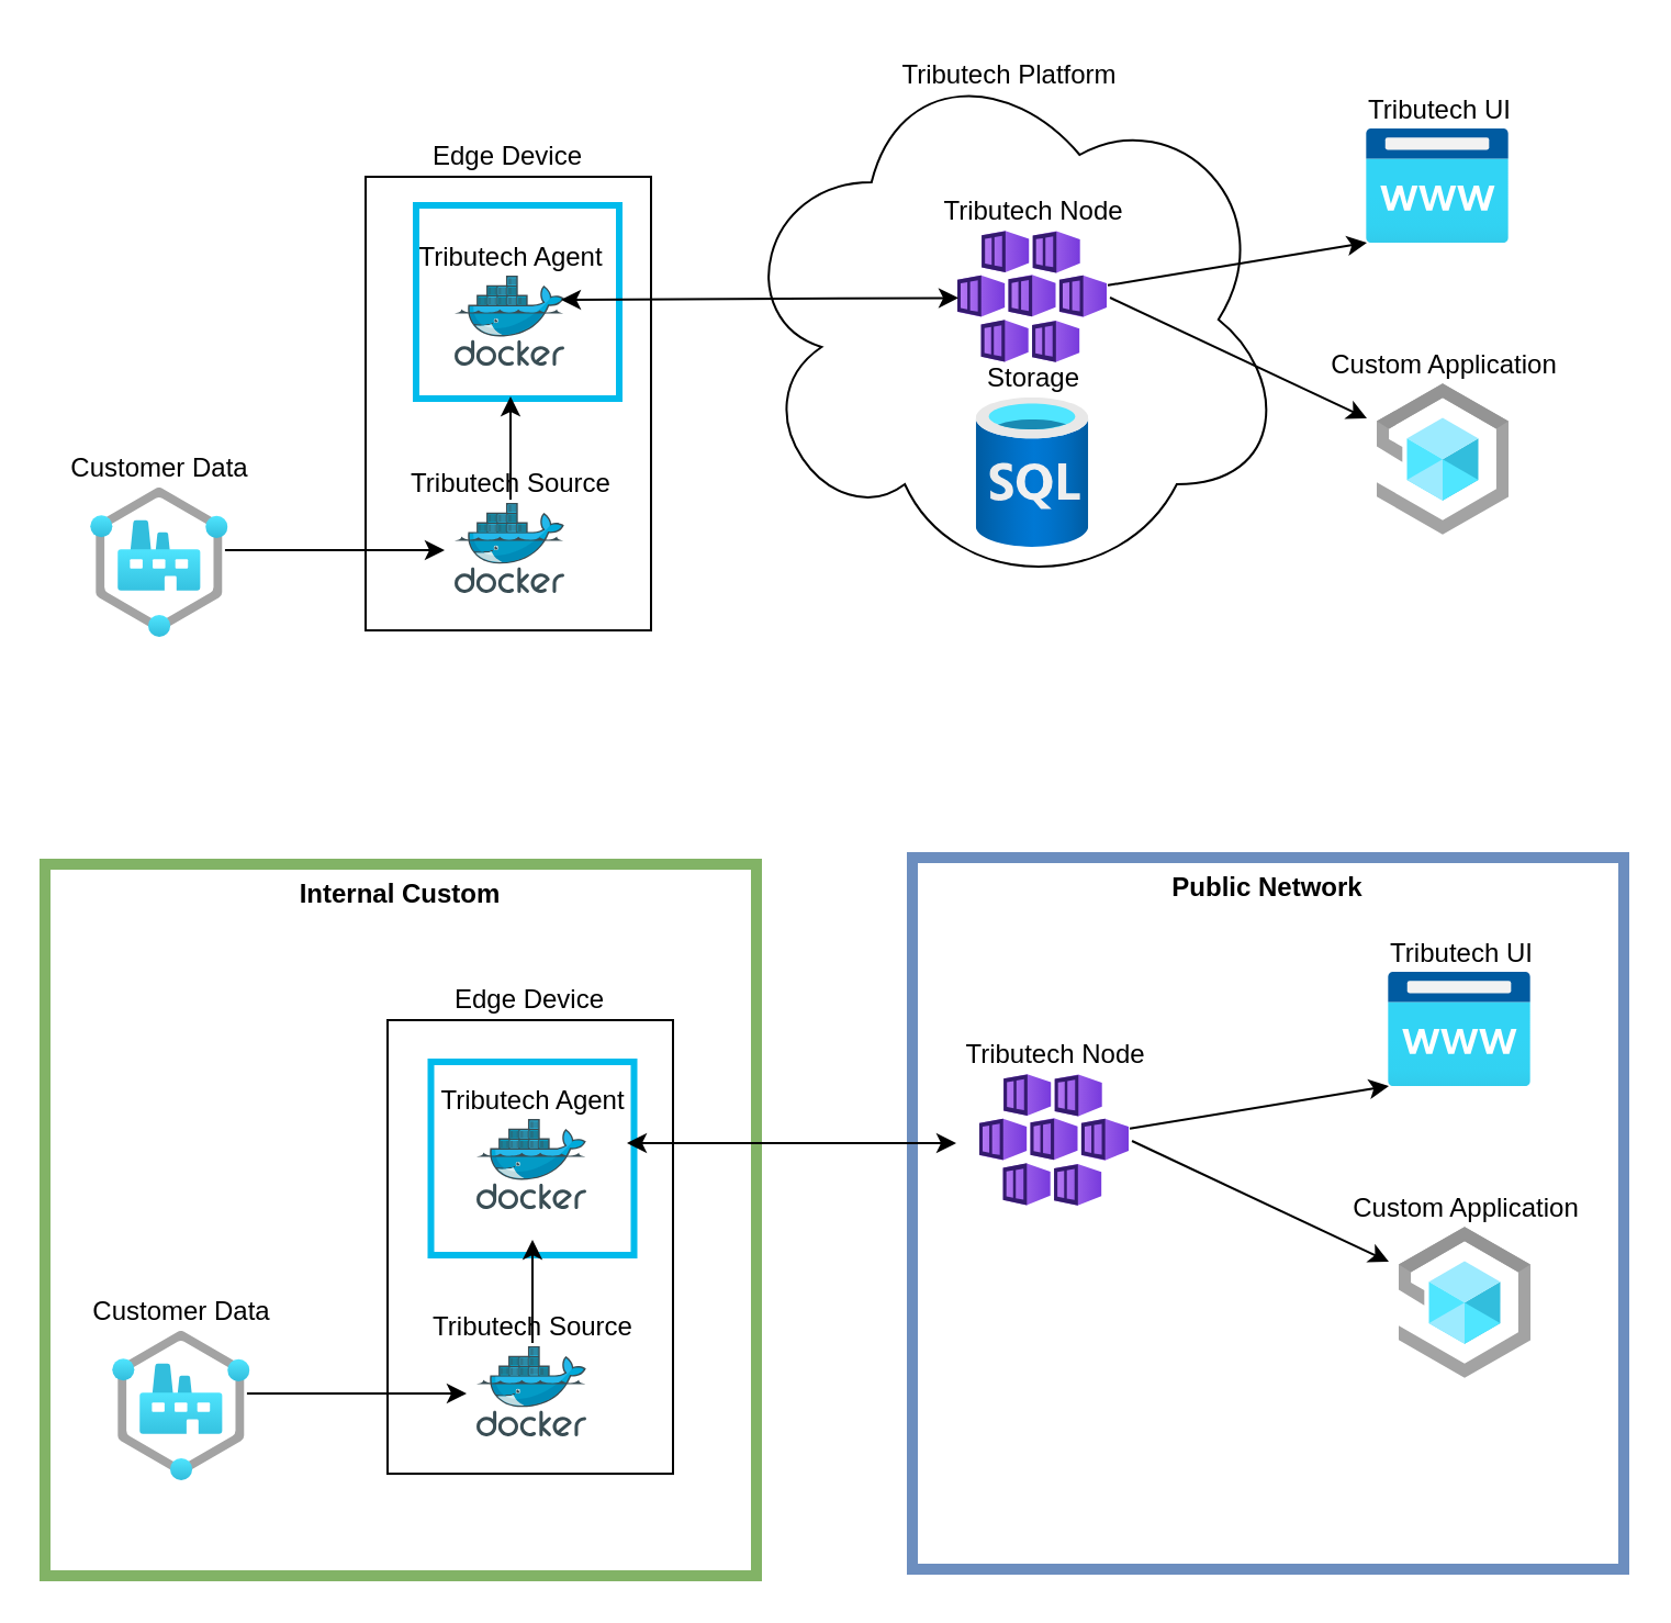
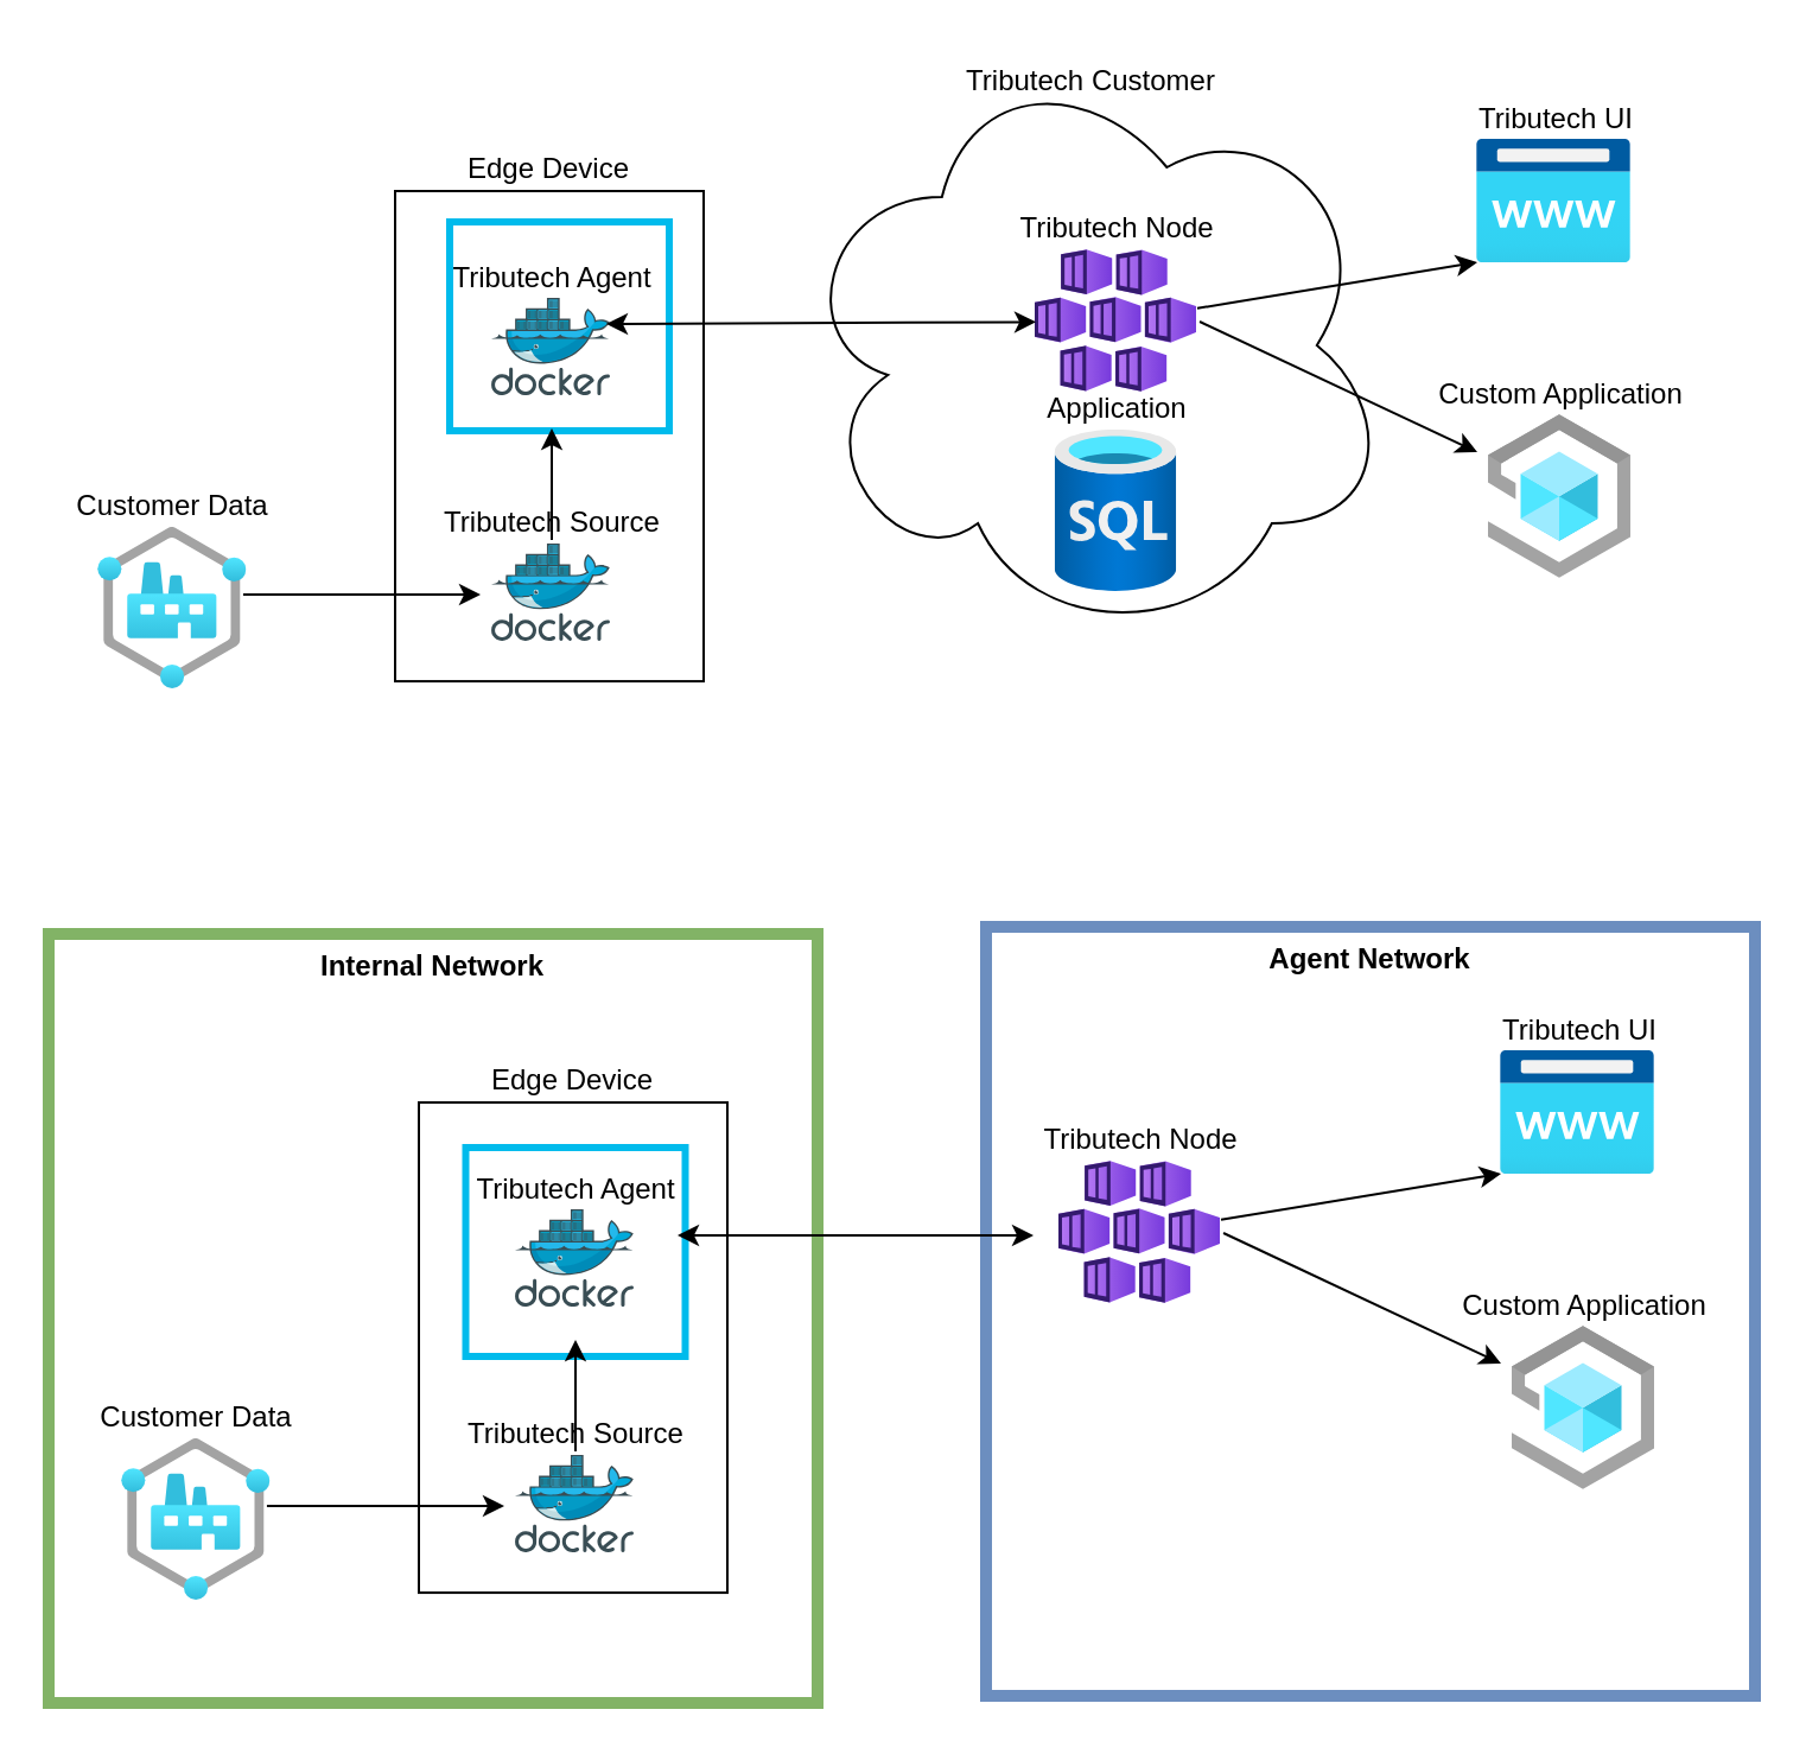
  <mxCell id="0" />
  <mxCell id="1" parent="0" />
  <mxCell id="2" value="Edge Device" style="whiteSpace=wrap;html=1;verticalAlign=bottom;labelPosition=center;verticalLabelPosition=top;align=center;" vertex="1" parent="1"><mxGeometry x="176" y="464" width="130" height="206.54" as="geometry" /></mxCell>
  <mxCell id="3" value="" style="whiteSpace=wrap;html=1;strokeColor=#00BBEC;strokeWidth=3;" vertex="1" parent="1"><mxGeometry x="195.75" y="483" width="92.5" height="88" as="geometry" /></mxCell>
  <mxCell id="4" value="Edge Device" style="whiteSpace=wrap;html=1;verticalAlign=bottom;labelPosition=center;verticalLabelPosition=top;align=center;" parent="1" vertex="1"><mxGeometry x="166" y="80" width="130" height="206.54" as="geometry" /></mxCell>
  <mxCell id="5" value="" style="whiteSpace=wrap;html=1;strokeColor=#00BBEC;strokeWidth=3;" parent="1" vertex="1"><mxGeometry x="189" y="93" width="92.5" height="88" as="geometry" /></mxCell>
- <mxCell id="6" value="Tributech Platform" style="ellipse;shape=cloud;whiteSpace=wrap;html=1;verticalAlign=top;" parent="1" vertex="1"><mxGeometry x="333.2" y="20" width="252.8" height="250" as="geometry" /></mxCell>
+ <mxCell id="6" value="Tributech Customer" style="ellipse;shape=cloud;whiteSpace=wrap;html=1;verticalAlign=top;" parent="1" vertex="1"><mxGeometry x="333.2" y="20" width="252.8" height="250" as="geometry" /></mxCell>
  <mxCell id="7" value="Tributech UI" style="image;aspect=fixed;html=1;points=[];align=center;fontSize=12;image=img/lib/azure2/app_services/App_Service_Domains.svg;labelPosition=center;verticalLabelPosition=top;verticalAlign=bottom;" parent="1" vertex="1"><mxGeometry x="622" y="58.54" width="65" height="52" as="geometry" /></mxCell>
- <mxCell id="8" value="Storage" style="image;aspect=fixed;html=1;points=[];align=center;fontSize=12;image=img/lib/azure2/iot/Time_Series_Data_Sets.svg;labelPosition=center;verticalLabelPosition=top;verticalAlign=bottom;" parent="1" vertex="1"><mxGeometry x="444.4" y="181" width="51.2" height="68" as="geometry" /></mxCell>
+ <mxCell id="8" value="Application" style="image;aspect=fixed;html=1;points=[];align=center;fontSize=12;image=img/lib/azure2/iot/Time_Series_Data_Sets.svg;labelPosition=center;verticalLabelPosition=top;verticalAlign=bottom;" parent="1" vertex="1"><mxGeometry x="444.4" y="181" width="51.2" height="68" as="geometry" /></mxCell>
  <mxCell id="9" value="Tributech Node" style="image;aspect=fixed;html=1;points=[];align=center;fontSize=12;image=img/lib/azure2/containers/Kubernetes_Services.svg;labelPosition=center;verticalLabelPosition=top;verticalAlign=bottom;" parent="1" vertex="1"><mxGeometry x="436" y="105" width="68" height="60" as="geometry" /></mxCell>
  <mxCell id="10" value="Custom Application" style="image;aspect=fixed;html=1;points=[];align=center;fontSize=12;image=img/lib/azure2/iot/IoT_Central_Applications.svg;labelPosition=center;verticalLabelPosition=top;verticalAlign=bottom;" parent="1" vertex="1"><mxGeometry x="627" y="174.54" width="60" height="69" as="geometry" /></mxCell>
  <mxCell id="11" value="Tributech Agent" style="image;aspect=fixed;html=1;points=[];align=center;fontSize=12;image=img/lib/mscae/Docker.svg;labelPosition=center;verticalLabelPosition=top;verticalAlign=bottom;" parent="1" vertex="1"><mxGeometry x="207" y="125.54" width="50" height="41" as="geometry" /></mxCell>
  <mxCell id="12" value="Tributech Source" style="image;aspect=fixed;html=1;points=[];align=center;fontSize=12;image=img/lib/mscae/Docker.svg;labelPosition=center;verticalLabelPosition=top;verticalAlign=bottom;" parent="1" vertex="1"><mxGeometry x="207" y="229" width="50" height="41" as="geometry" /></mxCell>
  <mxCell id="13" value="" style="endArrow=classic;html=1;rounded=0;" parent="1" source="9" edge="1"><mxGeometry width="50" height="50" relative="1" as="geometry"><mxPoint x="542" y="350" as="sourcePoint" /><mxPoint x="622" y="110" as="targetPoint" /></mxGeometry></mxCell>
  <mxCell id="14" value="" style="endArrow=classic;html=1;rounded=0;exitX=1.015;exitY=0.5;exitDx=0;exitDy=0;exitPerimeter=0;" parent="1" source="9" edge="1"><mxGeometry width="50" height="50" relative="1" as="geometry"><mxPoint x="446" y="137" as="sourcePoint" /><mxPoint x="622" y="190" as="targetPoint" /></mxGeometry></mxCell>
  <mxCell id="15" value="" style="endArrow=classic;startArrow=classic;html=1;rounded=0;entryX=0.96;entryY=0.255;entryDx=0;entryDy=0;entryPerimeter=0;" parent="1" source="9" target="11" edge="1"><mxGeometry width="50" height="50" relative="1" as="geometry"><mxPoint x="102" y="110" as="sourcePoint" /><mxPoint x="-58" y="140" as="targetPoint" /></mxGeometry></mxCell>
  <mxCell id="16" value="" style="endArrow=classic;html=1;rounded=0;exitX=0.5;exitY=-0.049;exitDx=0;exitDy=0;exitPerimeter=0;" parent="1" source="12" edge="1"><mxGeometry width="50" height="50" relative="1" as="geometry"><mxPoint x="112" y="360" as="sourcePoint" /><mxPoint x="232" y="180" as="targetPoint" /></mxGeometry></mxCell>
  <mxCell id="17" value="" style="endArrow=classic;html=1;rounded=0;exitX=0.955;exitY=0.463;exitDx=0;exitDy=0;exitPerimeter=0;" parent="1" edge="1"><mxGeometry width="50" height="50" relative="1" as="geometry"><mxPoint x="101.974" y="250.024" as="sourcePoint" /><mxPoint x="202" y="250" as="targetPoint" /></mxGeometry></mxCell>
  <mxCell id="18" value="Customer Data" style="image;aspect=fixed;html=1;points=[];align=center;fontSize=12;image=img/lib/azure2/iot/Industrial_IoT.svg;labelPosition=center;verticalLabelPosition=top;verticalAlign=bottom;" parent="1" vertex="1"><mxGeometry x="41" y="222" width="62.8" height="68" as="geometry" /></mxCell>
- <mxCell id="19" value="&lt;b&gt;Public Network&lt;/b&gt;" style="whiteSpace=wrap;html=1;aspect=fixed;verticalAlign=top;fillColor=none;glass=0;fillStyle=zigzag-line;strokeColor=#6c8ebf;strokeWidth=5;" vertex="1" parent="1"><mxGeometry x="415" y="390" width="324" height="324" as="geometry" /></mxCell>
- <mxCell id="20" value="&lt;b&gt;Internal Custom&lt;/b&gt;" style="whiteSpace=wrap;html=1;aspect=fixed;verticalAlign=top;fillColor=none;glass=0;fillStyle=zigzag-line;strokeColor=#82b366;strokeWidth=5;" vertex="1" parent="1"><mxGeometry x="20" y="393" width="324" height="324" as="geometry" /></mxCell>
+ <mxCell id="19" value="&lt;b&gt;Agent Network&lt;/b&gt;" style="whiteSpace=wrap;html=1;aspect=fixed;verticalAlign=top;fillColor=none;glass=0;fillStyle=zigzag-line;strokeColor=#6c8ebf;strokeWidth=5;" vertex="1" parent="1"><mxGeometry x="415" y="390" width="324" height="324" as="geometry" /></mxCell>
+ <mxCell id="20" value="&lt;b&gt;Internal Network&lt;/b&gt;" style="whiteSpace=wrap;html=1;aspect=fixed;verticalAlign=top;fillColor=none;glass=0;fillStyle=zigzag-line;strokeColor=#82b366;strokeWidth=5;" vertex="1" parent="1"><mxGeometry x="20" y="393" width="324" height="324" as="geometry" /></mxCell>
  <mxCell id="21" value="Tributech UI" style="image;aspect=fixed;html=1;points=[];align=center;fontSize=12;image=img/lib/azure2/app_services/App_Service_Domains.svg;labelPosition=center;verticalLabelPosition=top;verticalAlign=bottom;" vertex="1" parent="1"><mxGeometry x="632" y="442.54" width="65" height="52" as="geometry" /></mxCell>
  <mxCell id="22" value="Tributech Node" style="image;aspect=fixed;html=1;points=[];align=center;fontSize=12;image=img/lib/azure2/containers/Kubernetes_Services.svg;labelPosition=center;verticalLabelPosition=top;verticalAlign=bottom;" vertex="1" parent="1"><mxGeometry x="446" y="489" width="68" height="60" as="geometry" /></mxCell>
  <mxCell id="23" value="Custom Application" style="image;aspect=fixed;html=1;points=[];align=center;fontSize=12;image=img/lib/azure2/iot/IoT_Central_Applications.svg;labelPosition=center;verticalLabelPosition=top;verticalAlign=bottom;" vertex="1" parent="1"><mxGeometry x="637" y="558.54" width="60" height="69" as="geometry" /></mxCell>
  <mxCell id="24" value="Tributech Agent" style="image;aspect=fixed;html=1;points=[];align=center;fontSize=12;image=img/lib/mscae/Docker.svg;labelPosition=center;verticalLabelPosition=top;verticalAlign=bottom;" vertex="1" parent="1"><mxGeometry x="217" y="509.54" width="50" height="41" as="geometry" /></mxCell>
  <mxCell id="25" value="Tributech Source" style="image;aspect=fixed;html=1;points=[];align=center;fontSize=12;image=img/lib/mscae/Docker.svg;labelPosition=center;verticalLabelPosition=top;verticalAlign=bottom;" vertex="1" parent="1"><mxGeometry x="217" y="613" width="50" height="41" as="geometry" /></mxCell>
  <mxCell id="26" value="" style="endArrow=classic;html=1;rounded=0;" edge="1" parent="1" source="22"><mxGeometry width="50" height="50" relative="1" as="geometry"><mxPoint x="552" y="734" as="sourcePoint" /><mxPoint x="632" y="494" as="targetPoint" /></mxGeometry></mxCell>
  <mxCell id="27" value="" style="endArrow=classic;html=1;rounded=0;exitX=1.015;exitY=0.5;exitDx=0;exitDy=0;exitPerimeter=0;" edge="1" parent="1" source="22"><mxGeometry width="50" height="50" relative="1" as="geometry"><mxPoint x="456" y="521" as="sourcePoint" /><mxPoint x="632" y="574" as="targetPoint" /></mxGeometry></mxCell>
  <mxCell id="28" value="" style="endArrow=classic;startArrow=classic;html=1;rounded=0;" edge="1" parent="1"><mxGeometry width="50" height="50" relative="1" as="geometry"><mxPoint x="435" y="520" as="sourcePoint" /><mxPoint x="285" y="520" as="targetPoint" /></mxGeometry></mxCell>
  <mxCell id="29" value="" style="endArrow=classic;html=1;rounded=0;exitX=0.5;exitY=-0.049;exitDx=0;exitDy=0;exitPerimeter=0;" edge="1" parent="1" source="25"><mxGeometry width="50" height="50" relative="1" as="geometry"><mxPoint x="122" y="744" as="sourcePoint" /><mxPoint x="242" y="564" as="targetPoint" /></mxGeometry></mxCell>
  <mxCell id="30" value="" style="endArrow=classic;html=1;rounded=0;exitX=0.955;exitY=0.463;exitDx=0;exitDy=0;exitPerimeter=0;" edge="1" parent="1"><mxGeometry width="50" height="50" relative="1" as="geometry"><mxPoint x="111.974" y="634.024" as="sourcePoint" /><mxPoint x="212" y="634" as="targetPoint" /></mxGeometry></mxCell>
  <mxCell id="31" value="Customer Data" style="image;aspect=fixed;html=1;points=[];align=center;fontSize=12;image=img/lib/azure2/iot/Industrial_IoT.svg;labelPosition=center;verticalLabelPosition=top;verticalAlign=bottom;" vertex="1" parent="1"><mxGeometry x="51" y="606" width="62.8" height="68" as="geometry" /></mxCell>
